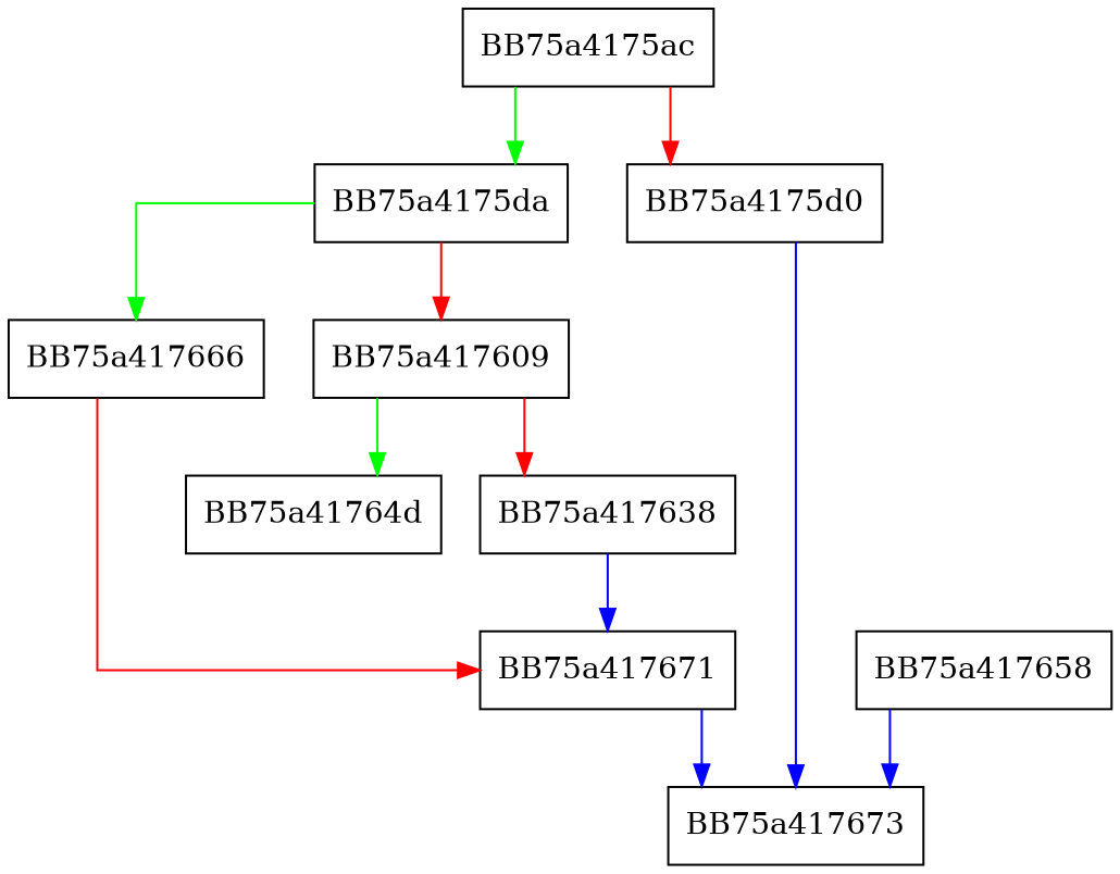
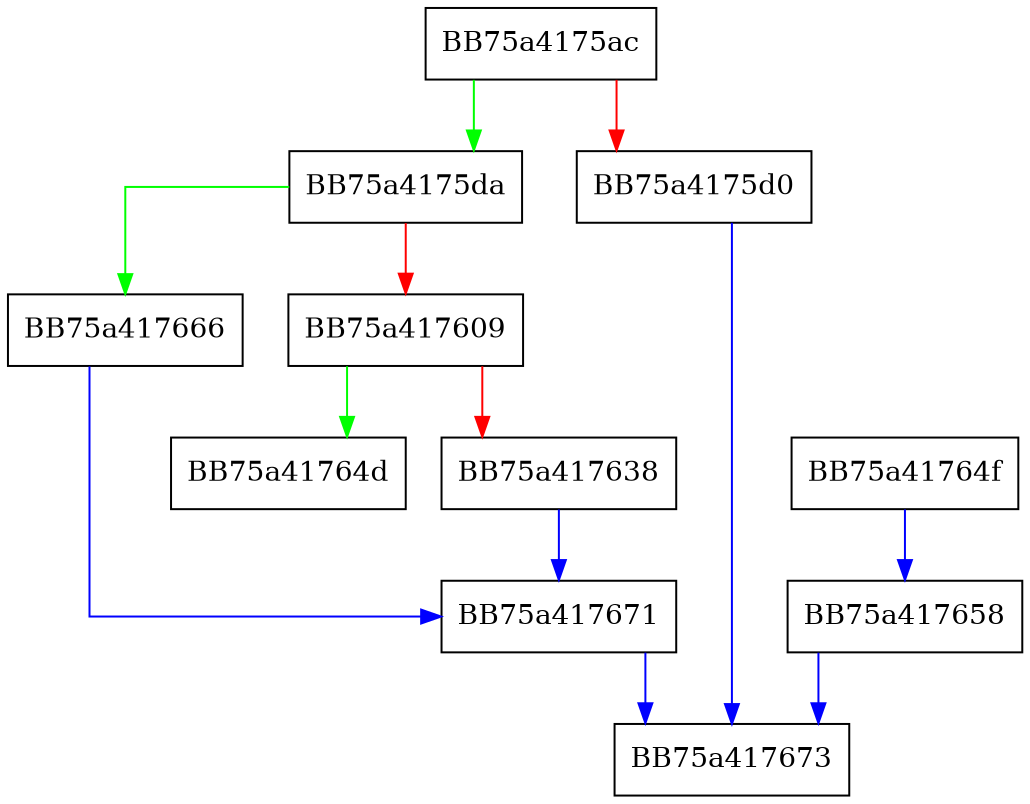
  digraph {
    splines=ortho
    node [shape=box]
    edge [color=blue]
    BB75a4175ac
    BB75a4175da
    BB75a4175d0
    BB75a417666
    BB75a417609
    BB75a417673
    BB75a417671
    BB75a41764d
    BB75a417638
    BB75a417658
+   BB75a41764f
    BB75a4175ac -> BB75a4175da [color=green]
    BB75a4175ac -> BB75a4175d0 [color=red]
    BB75a4175da -> BB75a417666 [color=green]
    BB75a4175da -> BB75a417609 [color=red]
    BB75a4175d0 -> BB75a417673
-   BB75a417666 -> BB75a417671 [color=red]
+   BB75a417666 -> BB75a417671
    BB75a417609 -> BB75a41764d [color=green]
    BB75a417609 -> BB75a417638 [color=red]
    BB75a417671 -> BB75a417673
    BB75a417638 -> BB75a417671
    BB75a417658 -> BB75a417673
+   BB75a41764f -> BB75a417658
  }
